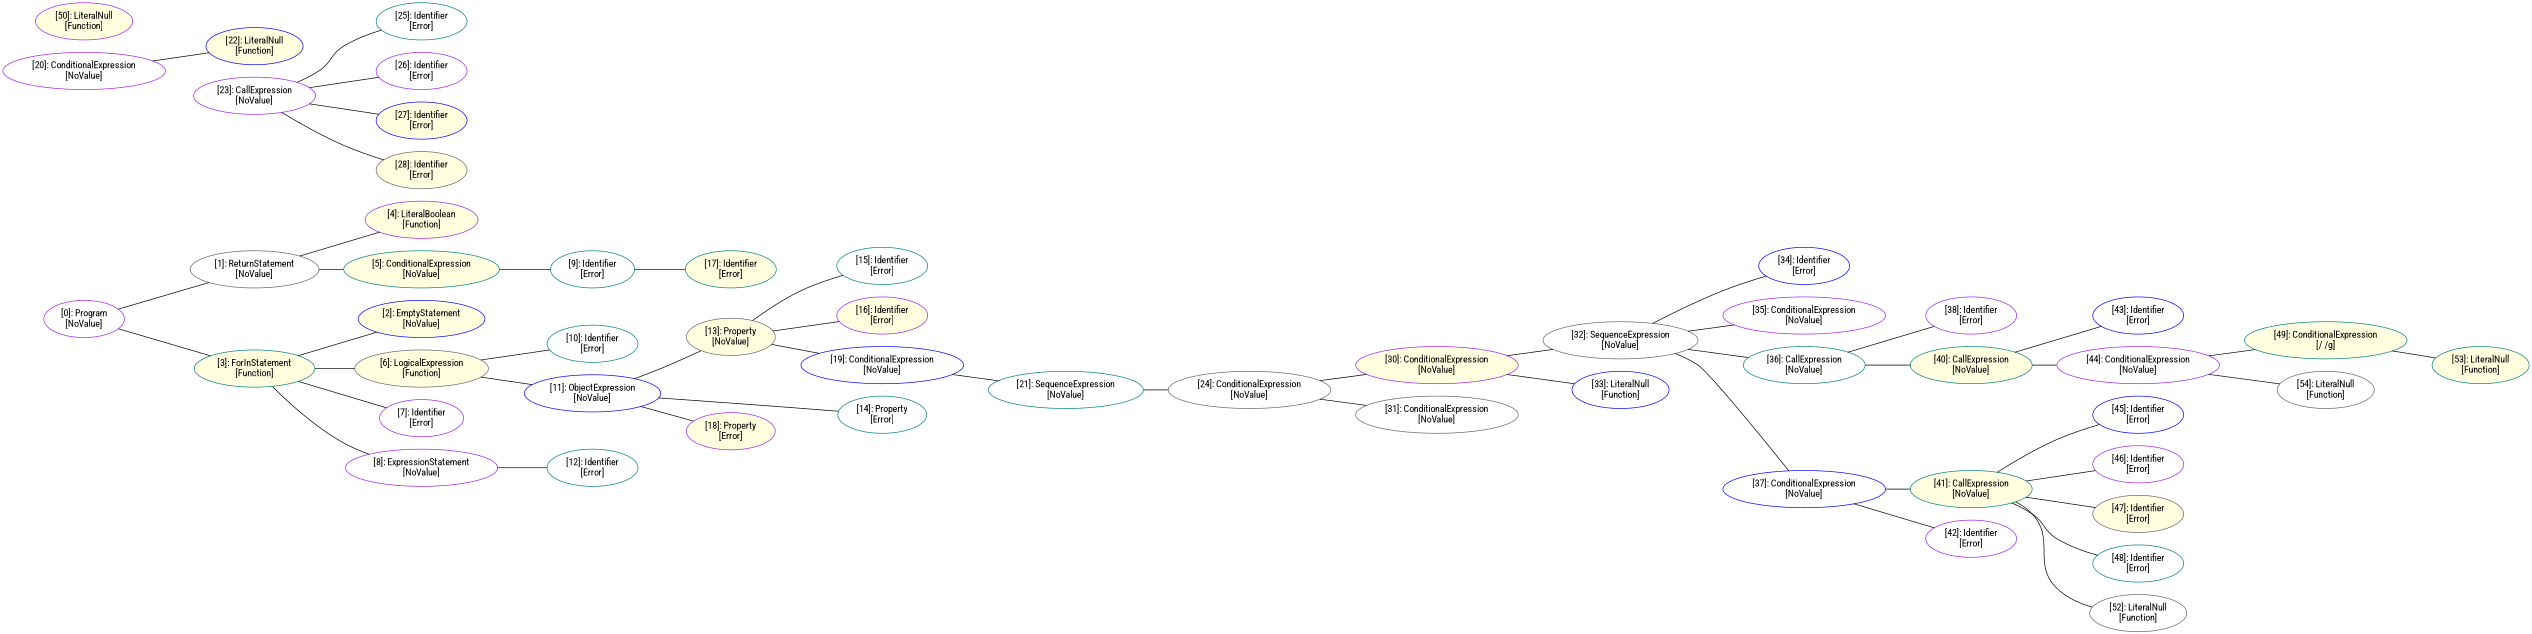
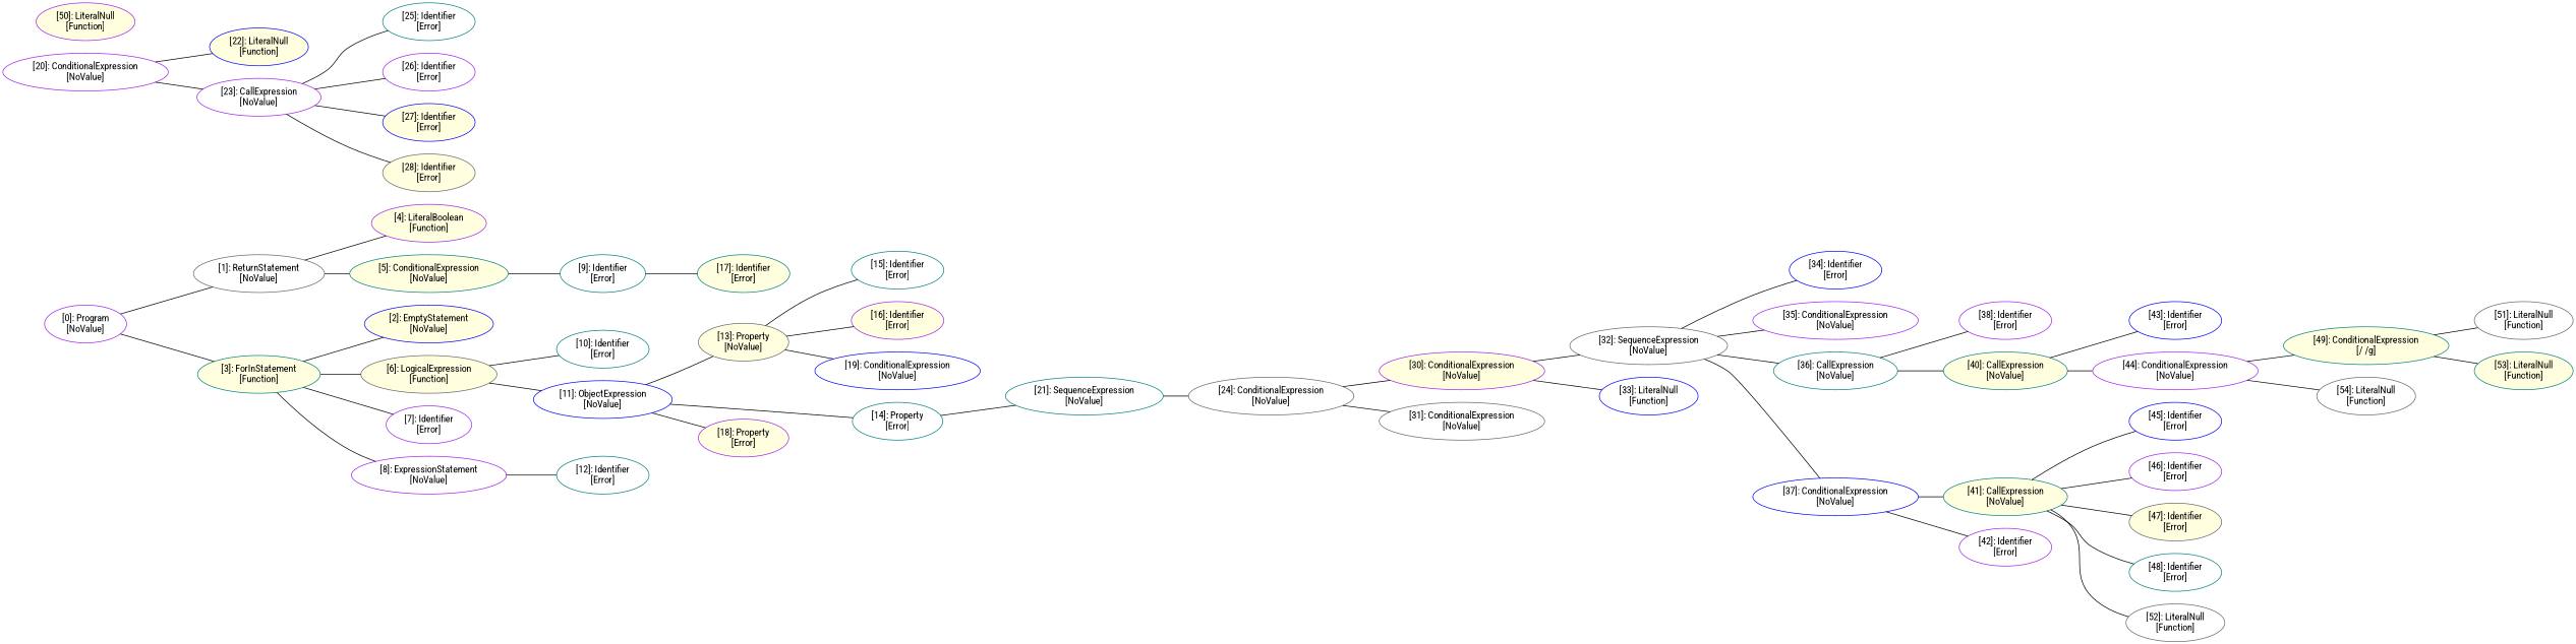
  graph {
    fontname="Roboto Condensed"
    rankdir=LR
    node [color=purple fillcolor=white fontname="Roboto Condensed" style=filled]
    edge [fontname="Roboto Condensed"]
    n1 [label="[0]: Program\n[NoValue]"]
    n2 [color=gray40 label="[1]: ReturnStatement\n[NoValue]"]
    n3 [color=teal fillcolor=lightyellow label="[3]: ForInStatement\n[Function]"]
    n4 [fillcolor=lightyellow label="[4]: LiteralBoolean\n[Function]"]
    n5 [color=teal fillcolor=lightyellow label="[5]: ConditionalExpression\n[NoValue]"]
    n6 [color=blue fillcolor=lightyellow label="[2]: EmptyStatement\n[NoValue]"]
    n7 [color=gray40 fillcolor=lightyellow label="[6]: LogicalExpression\n[Function]"]
    n8 [label="[7]: Identifier\n[Error]"]
    n9 [label="[8]: ExpressionStatement\n[NoValue]"]
    n10 [color=teal label="[9]: Identifier\n[Error]"]
    n11 [color=teal label="[10]: Identifier\n[Error]"]
    n12 [color=blue label="[11]: ObjectExpression\n[NoValue]"]
    n13 [color=teal label="[12]: Identifier\n[Error]"]
    n14 [color=teal fillcolor=lightyellow label="[17]: Identifier\n[Error]"]
    n15 [color=gray40 fillcolor=lightyellow label="[13]: Property\n[NoValue]"]
    n16 [color=teal label="[14]: Property\n[Error]"]
    n17 [fillcolor=lightyellow label="[18]: Property\n[Error]"]
    n18 [color=teal label="[15]: Identifier\n[Error]"]
    n19 [fillcolor=lightyellow label="[16]: Identifier\n[Error]"]
    n20 [color=blue label="[19]: ConditionalExpression\n[NoValue]"]
    n21 [color=teal label="[21]: SequenceExpression\n[NoValue]"]
    n22 [label="[20]: ConditionalExpression\n[NoValue]"]
    n23 [color=blue fillcolor=lightyellow label="[22]: LiteralNull\n[Function]"]
    n24 [label="[23]: CallExpression\n[NoValue]"]
    n25 [color=gray40 label="[24]: ConditionalExpression\n[NoValue]"]
    n26 [color=teal label="[25]: Identifier\n[Error]"]
    n27 [label="[26]: Identifier\n[Error]"]
    n28 [color=blue fillcolor=lightyellow label="[27]: Identifier\n[Error]"]
    n29 [color=gray40 fillcolor=lightyellow label="[28]: Identifier\n[Error]"]
    n30 [fillcolor=lightyellow label="[30]: ConditionalExpression\n[NoValue]"]
    n31 [color=gray40 label="[31]: ConditionalExpression\n[NoValue]"]
    n32 [color=gray40 label="[32]: SequenceExpression\n[NoValue]"]
    n33 [color=blue label="[33]: LiteralNull\n[Function]"]
    n34 [color=blue label="[34]: Identifier\n[Error]"]
    n35 [label="[35]: ConditionalExpression\n[NoValue]"]
    n36 [color=teal label="[36]: CallExpression\n[NoValue]"]
    n37 [color=blue label="[37]: ConditionalExpression\n[NoValue]"]
    n38 [label="[38]: Identifier\n[Error]"]
    n39 [color=teal fillcolor=lightyellow label="[40]: CallExpression\n[NoValue]"]
    n40 [color=teal fillcolor=lightyellow label="[41]: CallExpression\n[NoValue]"]
    n41 [label="[42]: Identifier\n[Error]"]
    n42 [color=blue label="[43]: Identifier\n[Error]"]
    n43 [label="[44]: ConditionalExpression\n[NoValue]"]
    n44 [color=blue label="[45]: Identifier\n[Error]"]
    n45 [label="[46]: Identifier\n[Error]"]
    n46 [color=gray40 fillcolor=lightyellow label="[47]: Identifier\n[Error]"]
    n47 [color=teal label="[48]: Identifier\n[Error]"]
    n48 [color=gray40 label="[52]: LiteralNull\n[Function]"]
    n49 [color=teal fillcolor=lightyellow label="[49]: ConditionalExpression\n[/ /g]"]
    n50 [color=gray40 label="[54]: LiteralNull\n[Function]"]
+   n51 [color=gray40 label="[51]: LiteralNull\n[Function]"]
    n52 [color=teal fillcolor=lightyellow label="[53]: LiteralNull\n[Function]"]
    n53 [fillcolor=lightyellow label="[50]: LiteralNull\n[Function]"]
    n1 -- n2
    n1 -- n3
    n2 -- n4
    n2 -- n5
    n3 -- n6
    n3 -- n7
    n3 -- n8
    n3 -- n9
    n5 -- n10
    n7 -- n11
    n7 -- n12
    n9 -- n13
    n10 -- n14
    n12 -- n15
    n12 -- n16
    n12 -- n17
    n15 -- n18
    n15 -- n19
    n15 -- n20
-   n20 -- n21
+   n16 -- n21
    n21 -- n25
    n22 -- n23
+   n22 -- n24
    n24 -- n26
    n24 -- n27
    n24 -- n28
    n24 -- n29
    n25 -- n30
    n25 -- n31
    n30 -- n32
    n30 -- n33
    n32 -- n34
    n32 -- n35
    n32 -- n36
    n32 -- n37
    n36 -- n38
    n36 -- n39
    n37 -- n40
    n37 -- n41
    n39 -- n42
    n39 -- n43
    n40 -- n44
    n40 -- n45
    n40 -- n46
    n40 -- n47
    n40 -- n48
    n43 -- n49
    n43 -- n50
+   n49 -- n51
    n49 -- n52
  }
